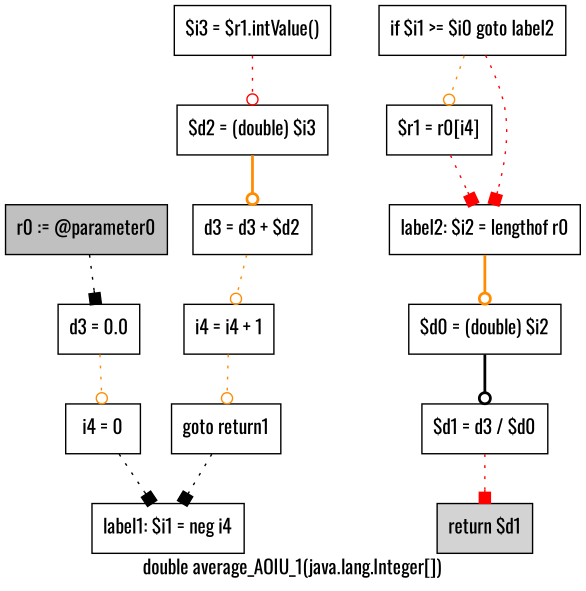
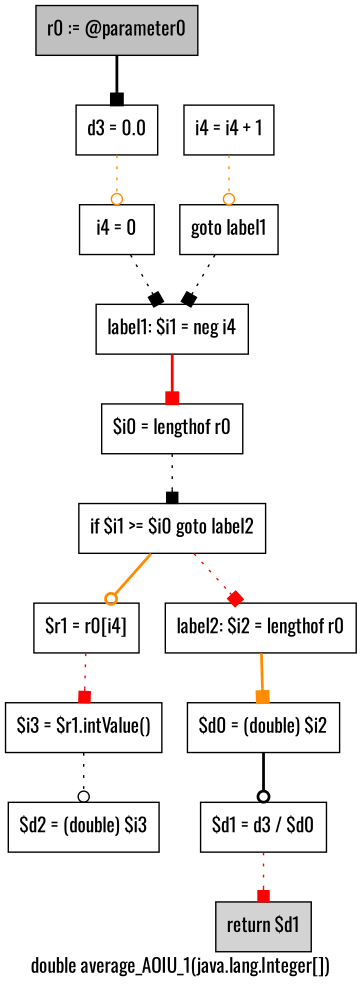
  digraph {
    fontname=Oswald
    label="double average_AOIU_1(java.lang.Integer[])"
    node [fontname=Oswald shape=box]
    edge [arrowhead=box color=darkorange fontname=Oswald style=dotted]
    n1 [fillcolor=gray label="r0 := @parameter0" style=filled]
    n2 [label="d3 = 0.0"]
    n3 [label="i4 = 0"]
    n4 [label="label1: $i1 = neg i4"]
+   n5 [label="$i0 = lengthof r0"]
    n6 [label="if $i1 >= $i0 goto label2"]
    n7 [label="$r1 = r0[i4]"]
    n8 [label="label2: $i2 = lengthof r0"]
    n9 [label="$i3 = $r1.intValue()"]
    n10 [label="$d0 = (double) $i2"]
    n11 [label="$d2 = (double) $i3"]
    n12 [label="$d1 = d3 / $d0"]
-   n13 [label="d3 = d3 + $d2"]
    n14 [label="i4 = i4 + 1"]
-   n15 [label="goto return1"]
+   n15 [label="goto label1"]
    n16 [fillcolor=lightgray label="return $d1" style=filled]
-   n1 -> n2 [color=black]
+   n1 -> n2 [color=black style=bold]
    n2 -> n3 [arrowhead=odot]
    n3 -> n4 [color=black]
-   n6 -> n7 [arrowhead=odot]
+   n4 -> n5 [color=red style=bold]
+   n5 -> n6 [color=black]
+   n6 -> n7 [arrowhead=odot style=bold]
    n6 -> n8 [color=red]
-   n7 -> n8 [color=red]
-   n8 -> n10 [arrowhead=odot style=bold]
-   n9 -> n11 [arrowhead=odot color=red]
+   n7 -> n9 [color=red]
+   n8 -> n10 [style=bold]
+   n9 -> n11 [arrowhead=odot color=black]
    n10 -> n12 [arrowhead=odot color=black style=bold]
-   n11 -> n13 [arrowhead=odot style=bold]
    n12 -> n16 [color=red]
-   n13 -> n14 [arrowhead=odot]
    n14 -> n15 [arrowhead=odot]
    n15 -> n4 [color=black]
  }
